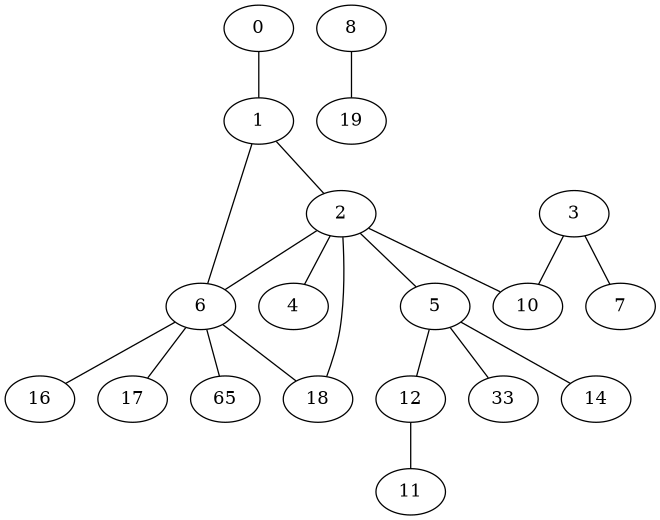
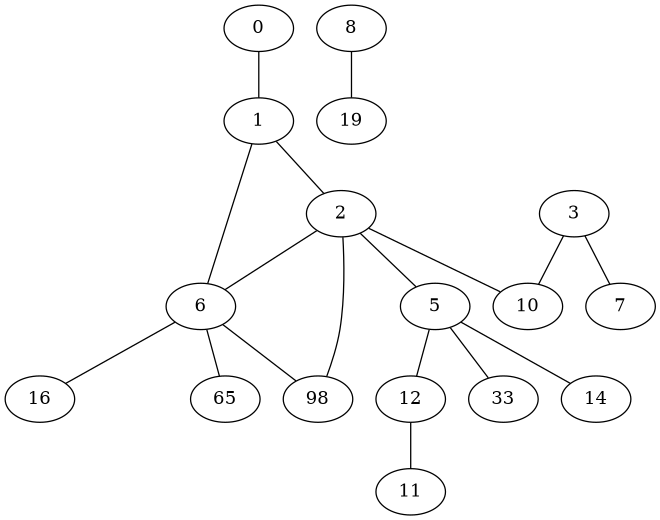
  graph {
    fontname="DejaVu Serif"
    node [fontname="DejaVu Serif"]
    edge [fontname="DejaVu Serif"]
    0
    1
    2
    6
-   4
    5
-   18
+   18 [label=98]
    10
    16
-   17
    n11 [label=65]
    3
    7
    12
    n15 [label=33]
    14
    8
    19
    11
    0 -- 1
    1 -- 2
    1 -- 6
    2 -- 6
-   2 -- 4
    2 -- 5
    2 -- 18
    2 -- 10
    6 -- 18
    6 -- 16
-   6 -- 17
    6 -- n11
    5 -- 12
    5 -- n15
    5 -- 14
    3 -- 10
    3 -- 7
    12 -- 11
    8 -- 19
  }
